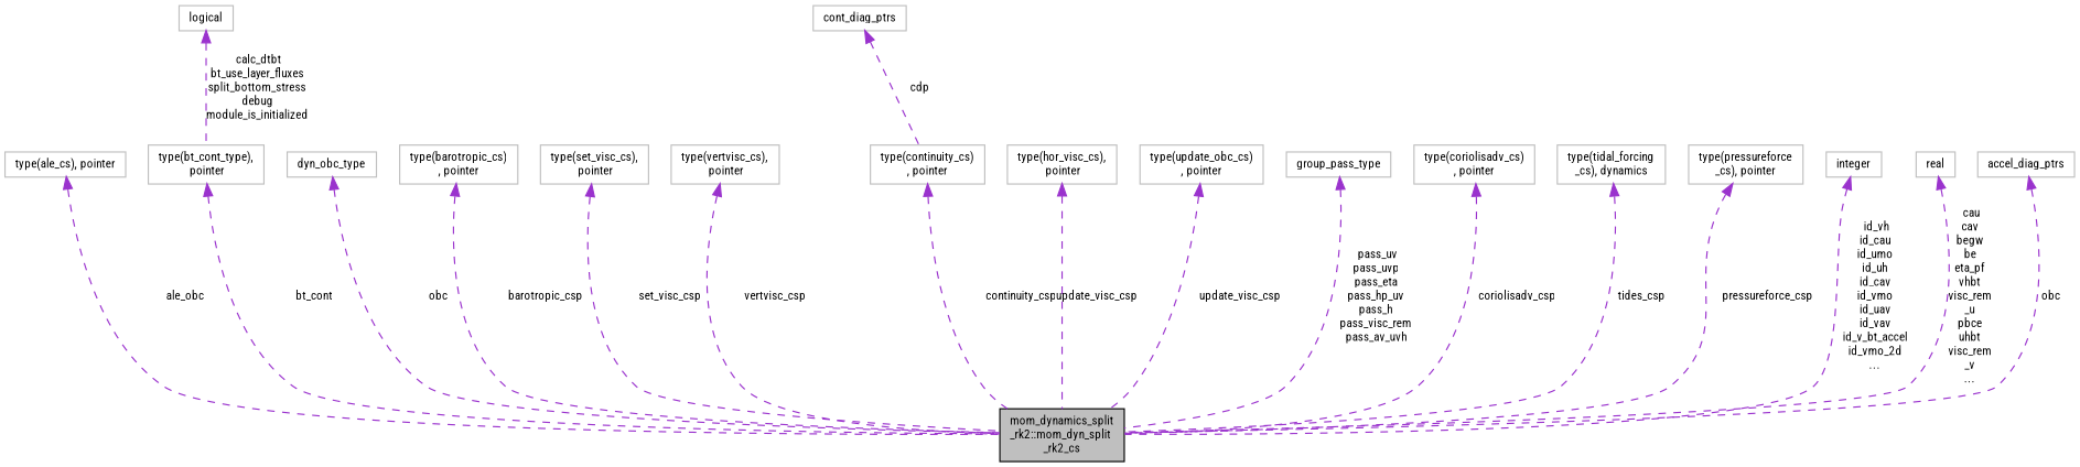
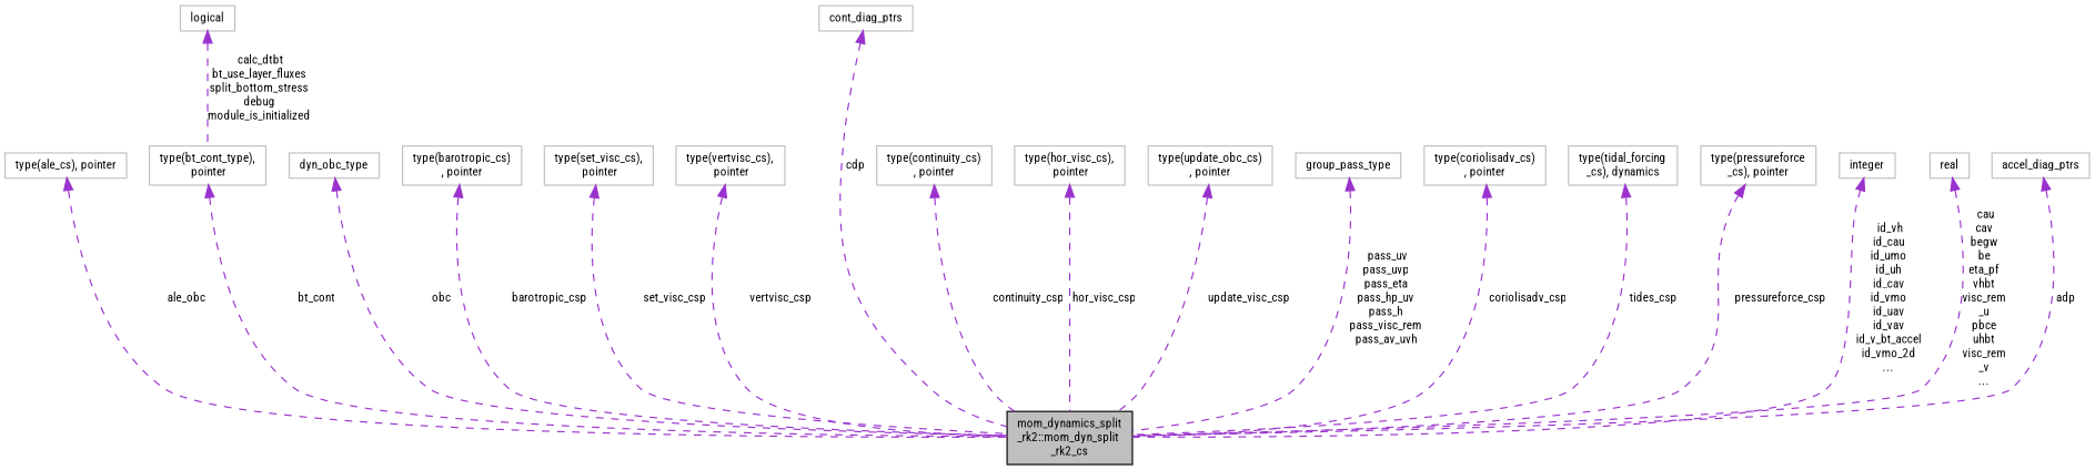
  digraph {
    fontname="Roboto Condensed"
    rankdir=TB
    node [color=grey75 fillcolor=white fontname="Roboto Condensed" fontsize=10 shape=record style=filled]
    edge [color=darkorchid3 dir=back fontname="Roboto Condensed" fontsize=10 labelfontname=Helvetica labelfontsize=10 style=dashed]
    n1 [color=black fillcolor=grey75 fontcolor=black height=0.2 label="mom_dynamics_split\l_rk2::mom_dyn_split\l_rk2_cs" width=0.4]
    n2 [height=0.2 label="type(ale_cs), pointer" width=0.4]
    n3 [height=0.2 label=logical width=0.4]
    n4 [height=0.2 label="type(bt_cont_type),\l pointer" width=0.4]
    n5 [height=0.2 label=dyn_obc_type width=0.4]
    n6 [height=0.2 label="type(barotropic_cs)\l, pointer" width=0.4]
    n7 [height=0.2 label="type(set_visc_cs),\l pointer" width=0.4]
    n8 [height=0.2 label="type(vertvisc_cs),\l pointer" width=0.4]
    n9 [height=0.2 label=cont_diag_ptrs width=0.4]
    n10 [height=0.2 label="type(hor_visc_cs),\l pointer" width=0.4]
    n11 [height=0.2 label="type(continuity_cs)\l, pointer" width=0.4]
    n12 [height=0.2 label="type(update_obc_cs)\l, pointer" width=0.4]
    n13 [height=0.2 label=group_pass_type width=0.4]
    n14 [height=0.2 label="type(coriolisadv_cs)\l, pointer" width=0.4]
    n15 [height=0.2 label="type(tidal_forcing\l_cs), dynamics" width=0.4]
    n16 [height=0.2 label="type(pressureforce\l_cs), pointer" width=0.4]
    n17 [height=0.2 label=integer width=0.4]
    n18 [height=0.2 label=real width=0.4]
    n19 [height=0.2 label=accel_diag_ptrs width=0.4]
    n2 -> n1 [label=" ale_obc"]
    n3 -> n4 [label=" calc_dtbt\nbt_use_layer_fluxes\nsplit_bottom_stress\ndebug\nmodule_is_initialized"]
    n4 -> n1 [label=" bt_cont"]
    n5 -> n1 [label=" obc"]
    n6 -> n1 [label=" barotropic_csp"]
    n7 -> n1 [label=" set_visc_csp"]
    n8 -> n1 [label=" vertvisc_csp"]
-   n9 -> n11 [label=" cdp"]
-   n10 -> n1 [label=" update_visc_csp"]
+   n9 -> n1 [label=" cdp"]
+   n10 -> n1 [label=" hor_visc_csp"]
    n11 -> n1 [label=" continuity_csp"]
    n12 -> n1 [label=" update_visc_csp"]
    n13 -> n1 [label=" pass_uv\npass_uvp\npass_eta\npass_hp_uv\npass_h\npass_visc_rem\npass_av_uvh"]
    n14 -> n1 [label=" coriolisadv_csp"]
    n15 -> n1 [label=" tides_csp"]
    n16 -> n1 [label=" pressureforce_csp"]
    n17 -> n1 [label=" id_vh\nid_cau\nid_umo\nid_uh\nid_cav\nid_vmo\nid_uav\nid_vav\nid_v_bt_accel\nid_vmo_2d\n..."]
    n18 -> n1 [label=" cau\ncav\nbegw\nbe\neta_pf\nvhbt\nvisc_rem\l_u\npbce\nuhbt\nvisc_rem\l_v\n..."]
-   n19 -> n1 [label=" obc"]
+   n19 -> n1 [label=" adp"]
  }
